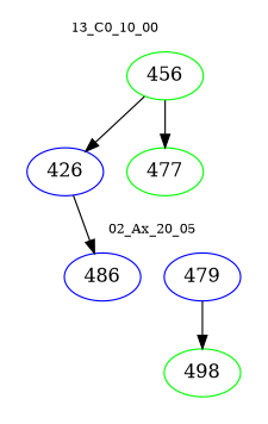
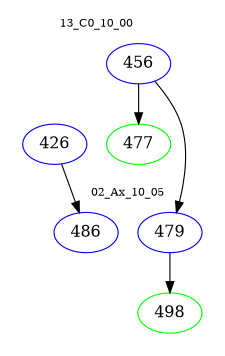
  digraph {
    node [color=blue]
    edge [color=black]
    n1 [label=479]
    n2 [color=green label=498]
    n3 [label=486]
-   n4 [color=green label=456]
+   n4 [label=456]
    n5 [label=426]
    n6 [color=green label=477]
    subgraph cluster_1 {
      color=white
      fontsize=10
-     label="02_Ax_20_05"
+     label="02_Ax_10_05"
      n1
      n2
      n3
    }
    subgraph cluster_2 {
      color=white
      fontsize=10
      label="13_C0_10_00"
      n4
      n5
      n6
    }
    n1 -> n2
-   n4 -> n5
+   n4 -> n1
    n4 -> n6
    n5 -> n3
  }
